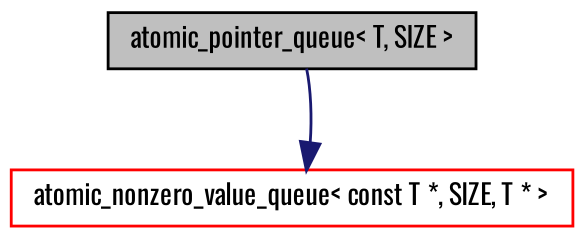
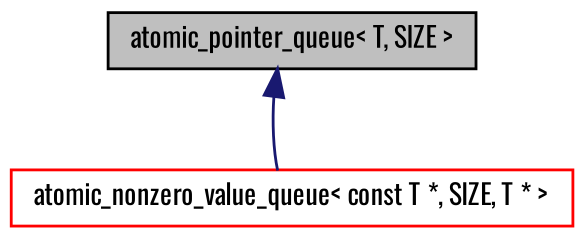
  digraph {
    fontname=Oswald
    node [fontname=Oswald fontsize=10 shape=record style=filled]
    n1 [color=black fillcolor=grey75 fontcolor=black height=0.2 label="atomic_pointer_queue\< T, SIZE \>" width=0.4]
    n2 [color=red fillcolor=white height=0.2 label="atomic_nonzero_value_queue\< const T *, SIZE, T * \>" width=0.4]
-   n2 -> n1 [color=midnightblue dir=back fontname=Oswald fontsize=10 labelfontname="FreeSans.ttf" labelfontsize=10 style=solid]
+   n1 -> n2 [color=midnightblue dir=back fontname=Oswald fontsize=10 labelfontname="FreeSans.ttf" labelfontsize=10 style=solid]
  }
